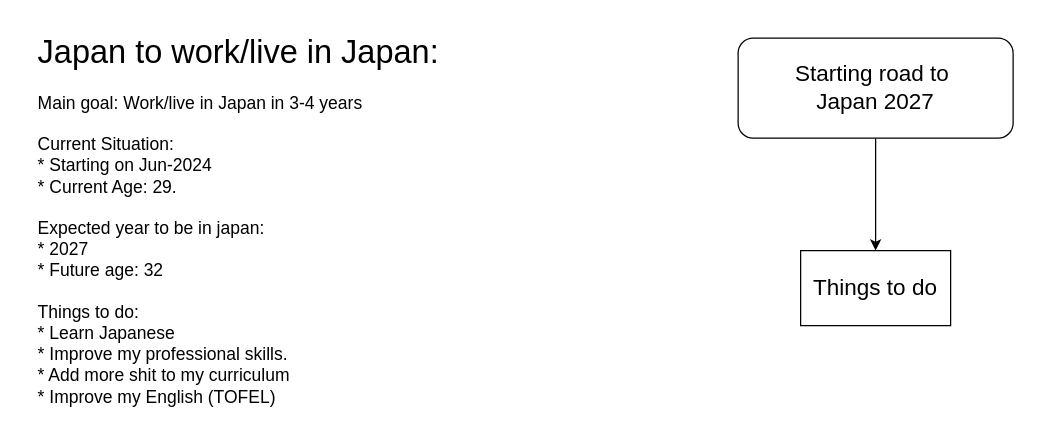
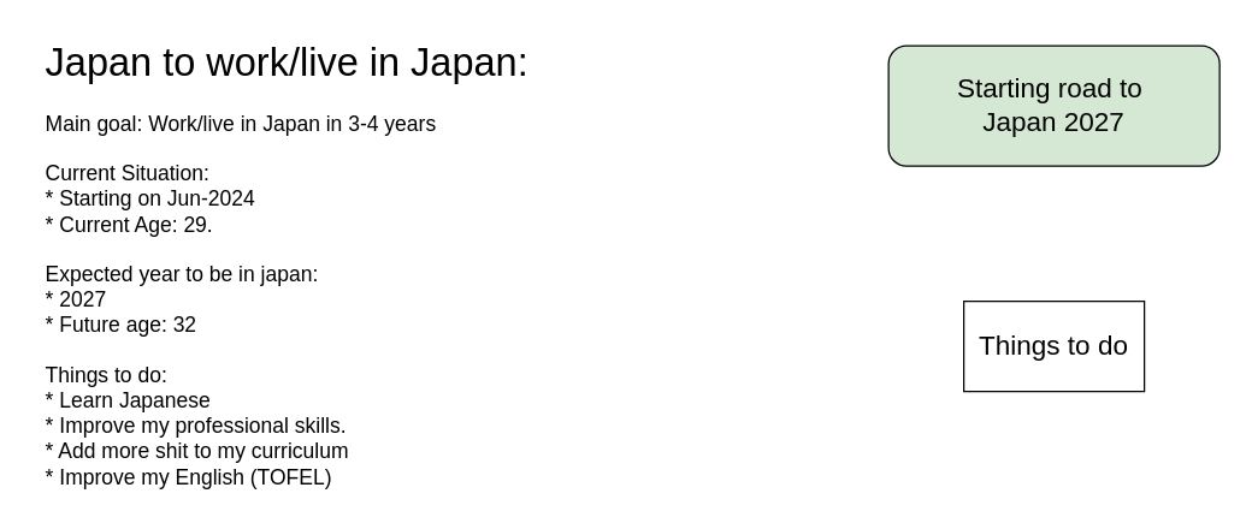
  <mxCell id="0" />
  <mxCell id="1" parent="0" />
  <mxCell id="2" value="&lt;div style=&quot;text-align: justify;&quot;&gt;&lt;span style=&quot;font-size: 26px; background-color: initial;&quot;&gt;Japan to work/live&amp;nbsp;&lt;/span&gt;&lt;span style=&quot;font-size: 26px; background-color: initial;&quot;&gt;in Japan:&lt;/span&gt;&lt;/div&gt;&lt;div style=&quot;text-align: justify; font-size: 14px;&quot;&gt;&lt;span style=&quot;background-color: initial;&quot;&gt;&lt;br&gt;&lt;/span&gt;&lt;/div&gt;&lt;div style=&quot;text-align: justify; font-size: 14px;&quot;&gt;&lt;span style=&quot;background-color: initial;&quot;&gt;Main goal: Work/live in Japan in 3-4 years&lt;/span&gt;&lt;/div&gt;&lt;div style=&quot;text-align: justify; font-size: 14px;&quot;&gt;&lt;span style=&quot;background-color: initial;&quot;&gt;&lt;br&gt;&lt;/span&gt;&lt;/div&gt;&lt;div style=&quot;text-align: justify; font-size: 14px;&quot;&gt;&lt;span style=&quot;background-color: initial;&quot;&gt;Current Situation:&lt;/span&gt;&lt;/div&gt;&lt;div style=&quot;text-align: justify; font-size: 14px;&quot;&gt;&lt;span style=&quot;background-color: initial;&quot;&gt;* Starting on Jun-2024&lt;/span&gt;&lt;/div&gt;&lt;div style=&quot;text-align: justify; font-size: 14px;&quot;&gt;* Current Age: 29.&lt;/div&gt;&lt;div style=&quot;text-align: justify; font-size: 14px;&quot;&gt;&lt;br&gt;&lt;/div&gt;&lt;div style=&quot;text-align: justify; font-size: 14px;&quot;&gt;Expected year to be in japan:&amp;nbsp;&lt;/div&gt;&lt;div style=&quot;text-align: justify; font-size: 14px;&quot;&gt;* 2027&lt;/div&gt;&lt;div style=&quot;text-align: justify; font-size: 14px;&quot;&gt;* Future age: 32&lt;/div&gt;&lt;div style=&quot;text-align: justify; font-size: 14px;&quot;&gt;&lt;br&gt;&lt;/div&gt;&lt;div style=&quot;text-align: justify; font-size: 14px;&quot;&gt;Things to do:&lt;br&gt;* Learn Japanese&lt;/div&gt;&lt;div style=&quot;text-align: justify; font-size: 14px;&quot;&gt;* Improve my professional skills.&lt;/div&gt;&lt;div style=&quot;text-align: justify; font-size: 14px;&quot;&gt;* Add more shit to my curriculum&lt;/div&gt;&lt;div style=&quot;text-align: justify; font-size: 14px;&quot;&gt;* Improve my English (TOFEL)&lt;/div&gt;" style="text;html=1;align=center;verticalAlign=middle;resizable=0;points=[];autosize=1;strokeColor=none;fillColor=none;" parent="1" vertex="1"><mxGeometry x="20" y="20" width="340" height="310" as="geometry" /></mxCell>
- <mxCell id="3" value="" style="edgeStyle=orthogonalEdgeStyle;rounded=0;orthogonalLoop=1;jettySize=auto;html=1;" parent="1" source="4" target="5" edge="1"><mxGeometry relative="1" as="geometry" /></mxCell>
- <mxCell id="4" value="Starting road to&amp;nbsp;&lt;div style=&quot;font-size: 18px;&quot;&gt;Japan 2027&lt;/div&gt;" style="rounded=1;whiteSpace=wrap;html=1;fontSize=18;" parent="1" vertex="1"><mxGeometry x="590" y="30" width="220" height="80" as="geometry" /></mxCell>
+ <mxCell id="4" value="Starting road to&amp;nbsp;&lt;div style=&quot;font-size: 18px;&quot;&gt;Japan 2027&lt;/div&gt;" style="rounded=1;whiteSpace=wrap;html=1;fontSize=18;fillColor=#d5e8d4;" parent="1" vertex="1"><mxGeometry x="590" y="30" width="220" height="80" as="geometry" /></mxCell>
  <mxCell id="5" value="Things to do" style="whiteSpace=wrap;html=1;fontSize=18;rounded=0;" parent="1" vertex="1"><mxGeometry x="640" y="200" width="120" height="60" as="geometry" /></mxCell>
